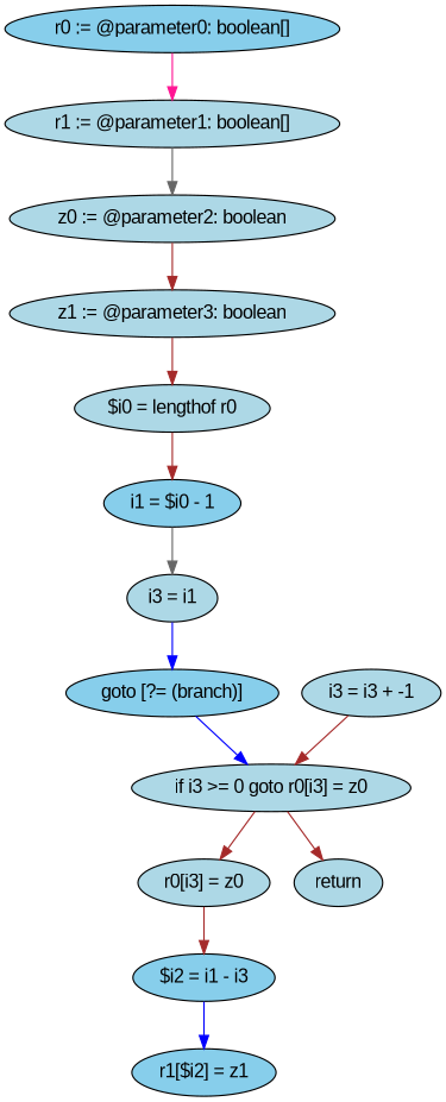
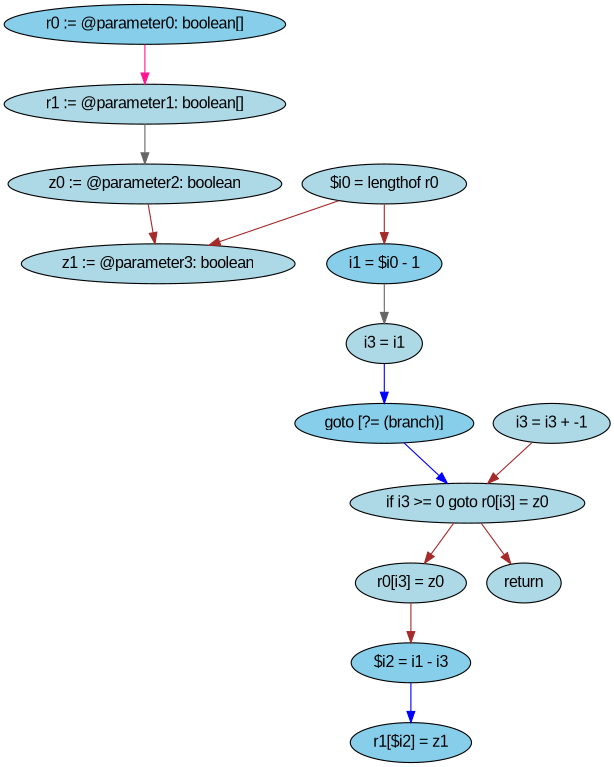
  digraph {
    fontname="Liberation Sans"
    node [fillcolor=lightblue fontname="Liberation Sans" style=filled]
    edge [color=brown fontname="Liberation Sans"]
    "r0 := @parameter0: boolean[]" [fillcolor=skyblue]
    "r1 := @parameter1: boolean[]"
    "z0 := @parameter2: boolean"
    "z1 := @parameter3: boolean"
    "$i0 = lengthof r0"
    "i1 = $i0 - 1" [fillcolor=skyblue]
    "i3 = i1"
    "goto [?= (branch)]" [fillcolor=skyblue]
    "if i3 >= 0 goto r0[i3] = z0"
    "r0[i3] = z0"
    return
    "$i2 = i1 - i3" [fillcolor=skyblue]
    "r1[$i2] = z1" [fillcolor=skyblue]
    "i3 = i3 + -1"
    "r0 := @parameter0: boolean[]" -> "r1 := @parameter1: boolean[]" [color=deeppink]
    "r1 := @parameter1: boolean[]" -> "z0 := @parameter2: boolean" [color=gray40]
    "z0 := @parameter2: boolean" -> "z1 := @parameter3: boolean"
-   "z1 := @parameter3: boolean" -> "$i0 = lengthof r0"
+   "$i0 = lengthof r0" -> "z1 := @parameter3: boolean"
    "$i0 = lengthof r0" -> "i1 = $i0 - 1"
    "i1 = $i0 - 1" -> "i3 = i1" [color=gray40]
    "i3 = i1" -> "goto [?= (branch)]" [color=blue]
    "goto [?= (branch)]" -> "if i3 >= 0 goto r0[i3] = z0" [color=blue]
    "if i3 >= 0 goto r0[i3] = z0" -> "r0[i3] = z0"
    "if i3 >= 0 goto r0[i3] = z0" -> return
    "r0[i3] = z0" -> "$i2 = i1 - i3"
    "$i2 = i1 - i3" -> "r1[$i2] = z1" [color=blue]
    "i3 = i3 + -1" -> "if i3 >= 0 goto r0[i3] = z0"
  }
